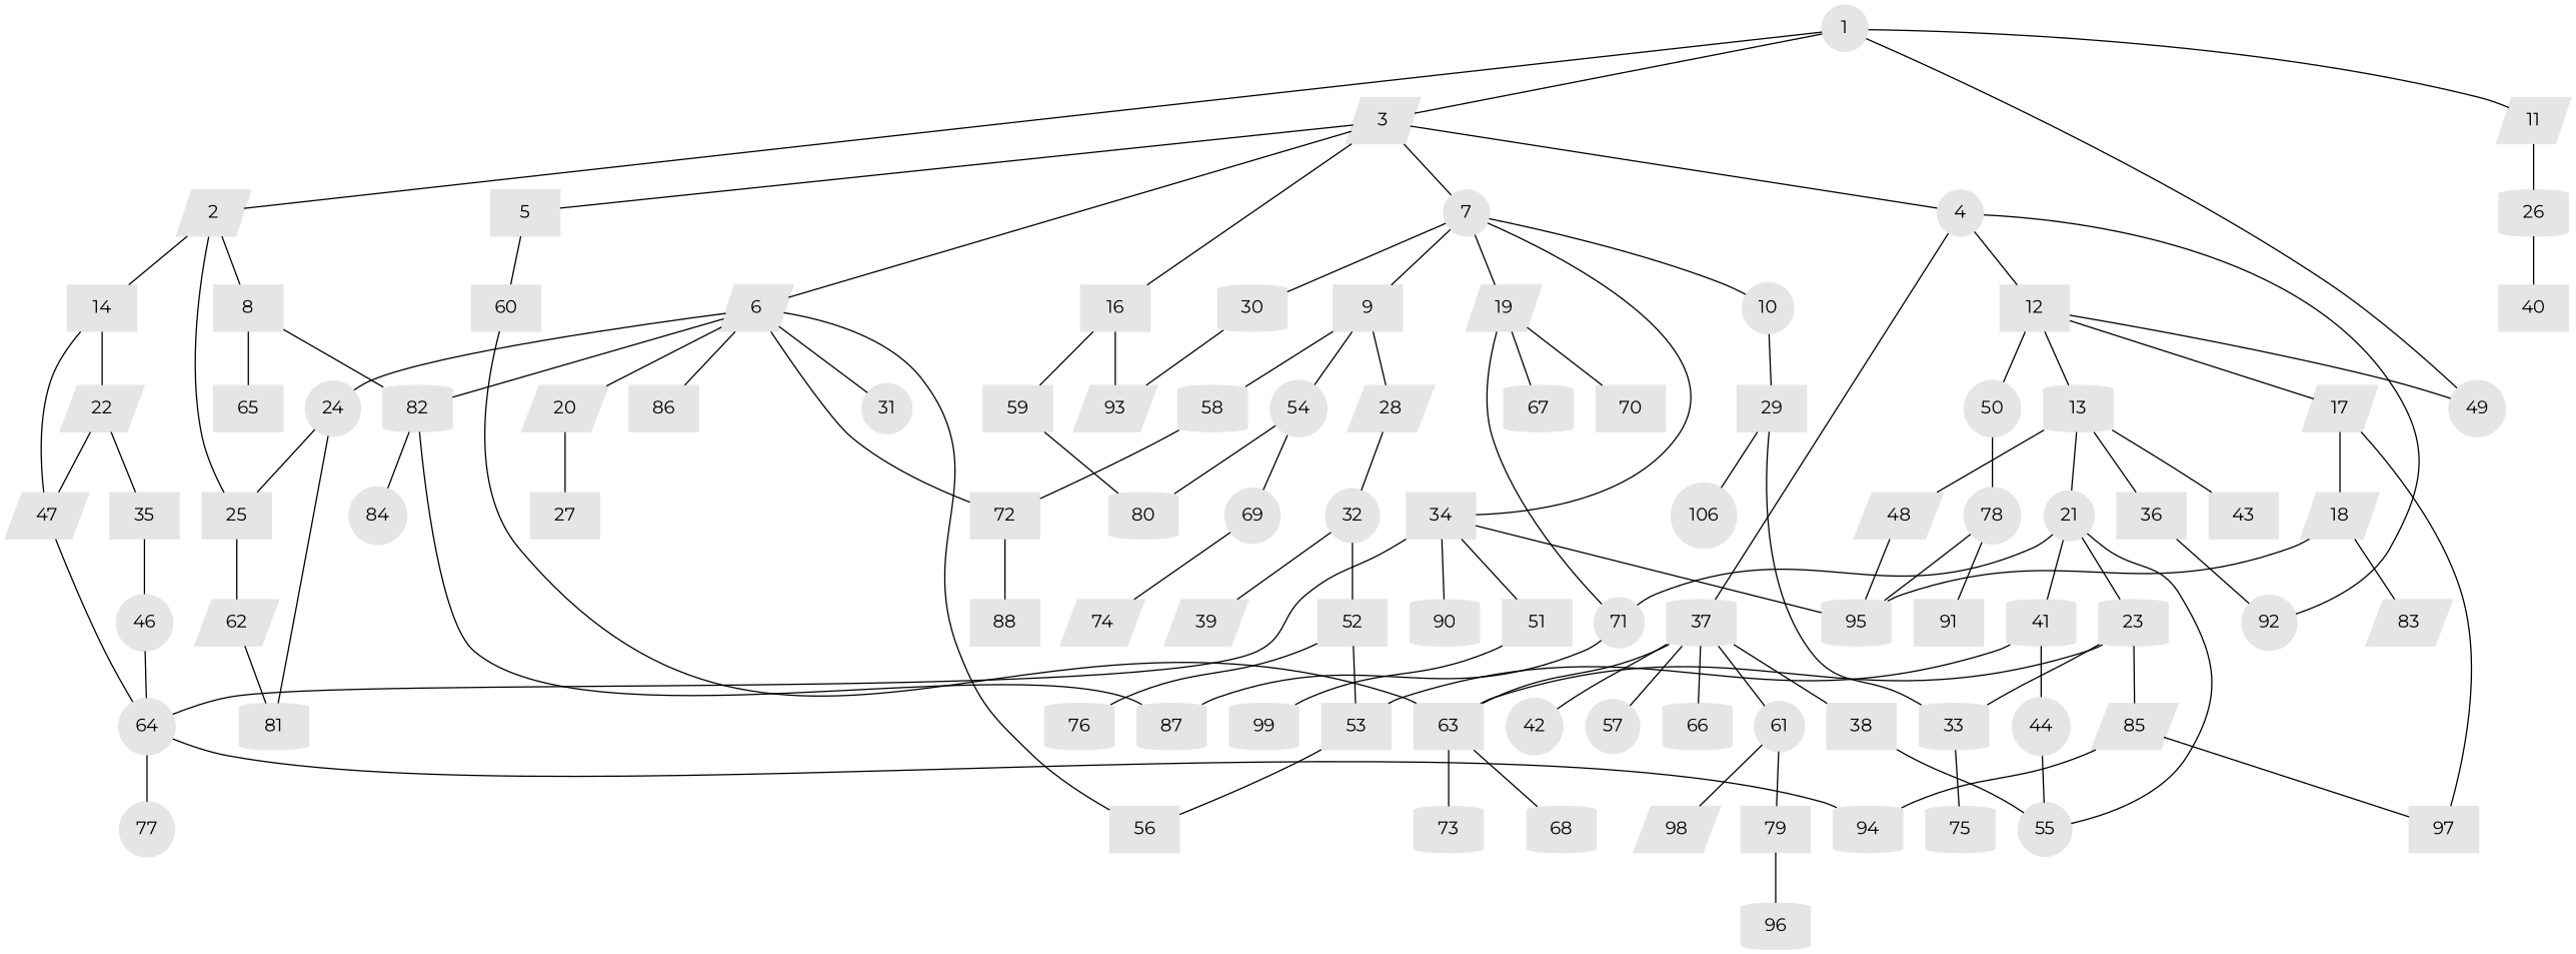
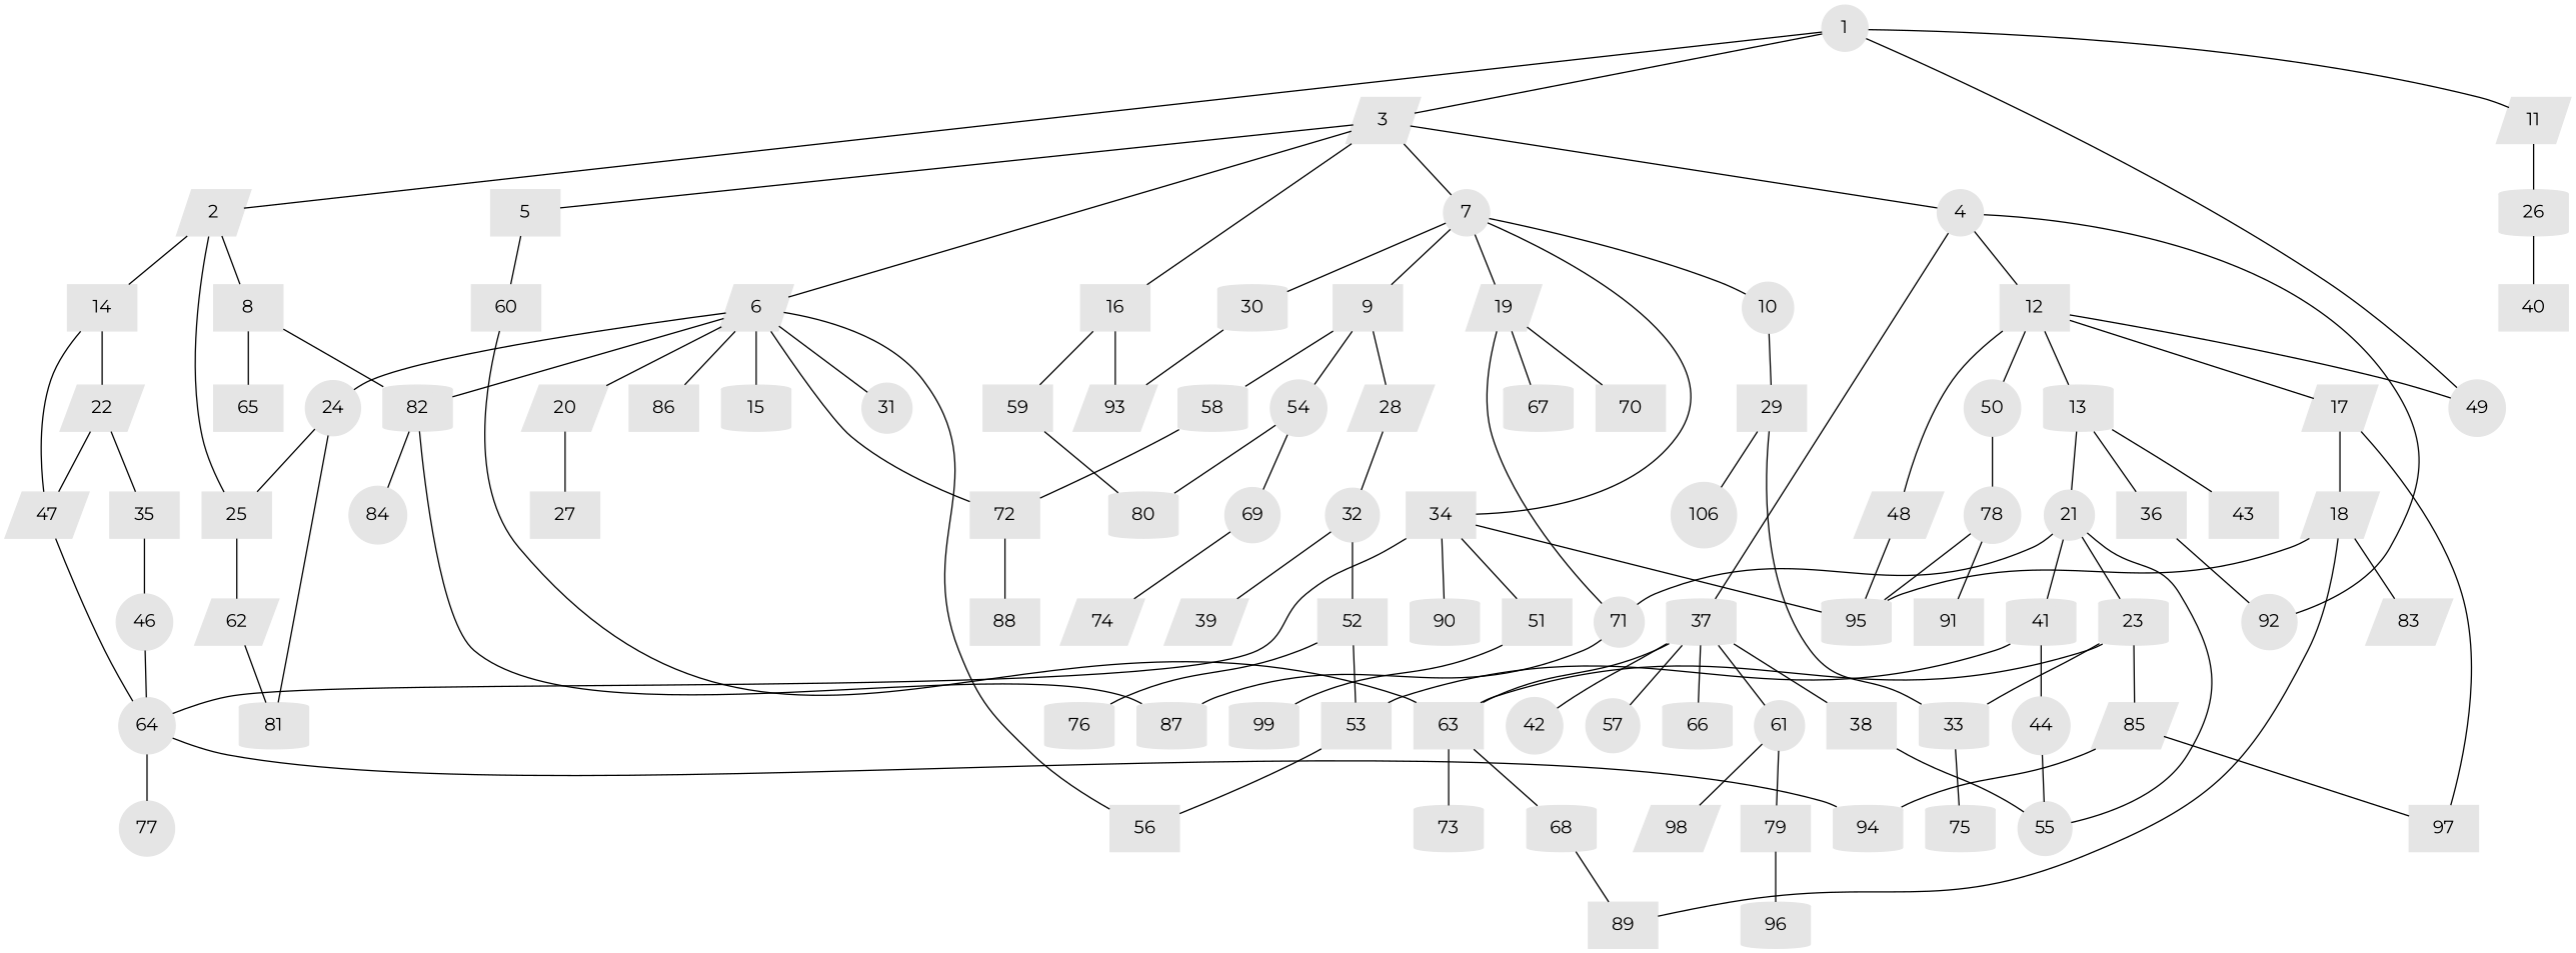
  graph {
    fontname=Montserrat
    node [color=gray90 fontname=Montserrat shape=box style=filled]
    edge [fontname=Montserrat]
    1 [shape=circle]
    2 [shape=parallelogram]
    3 [shape=parallelogram]
    11 [shape=parallelogram]
    49 [shape=circle]
    8
    14
    25
    4 [shape=circle]
    5
    6 [shape=parallelogram]
    7 [shape=circle]
    16
    26 [shape=cylinder]
    82 [shape=cylinder]
    65
    22 [shape=parallelogram]
    47 [shape=parallelogram]
    62 [shape=parallelogram]
    12
    37 [shape=cylinder]
    92 [shape=circle]
    60
+   15 [shape=cylinder]
    20 [shape=parallelogram]
    24 [shape=circle]
    31 [shape=circle]
    56
    72
    86
    9
    10 [shape=circle]
    19 [shape=parallelogram]
    30 [shape=cylinder]
    34
    59
    93 [shape=parallelogram]
    13 [shape=cylinder]
    17 [shape=parallelogram]
    48 [shape=parallelogram]
    50 [shape=circle]
    63
    38
    42 [shape=circle]
    57 [shape=circle]
    61 [shape=circle]
    66 [shape=cylinder]
    27
    81 [shape=cylinder]
    88
    87 [shape=cylinder]
    84 [shape=circle]
    28 [shape=parallelogram]
    54 [shape=circle]
    58 [shape=cylinder]
    29
    67 [shape=cylinder]
    70
    71 [shape=circle]
    95 [shape=cylinder]
    51
    64 [shape=circle]
    90 [shape=cylinder]
    32 [shape=circle]
    69 [shape=circle]
    80 [shape=cylinder]
    33 [shape=cylinder]
    n68 [label=106 shape=circle]
    40
    21 [shape=circle]
    36
    43
    18 [shape=parallelogram]
    97
    78 [shape=circle]
    23 [shape=cylinder]
    41 [shape=cylinder]
    55 [shape=circle]
    35
    83 [shape=parallelogram]
+   89
    85 [shape=parallelogram]
    44 [shape=circle]
    53
    46 [shape=circle]
    75 [shape=cylinder]
    68 [shape=cylinder]
    73 [shape=cylinder]
    94 [shape=cylinder]
    39 [shape=parallelogram]
    52
    76 [shape=cylinder]
    99 [shape=cylinder]
    77 [shape=circle]
    79
    98 [shape=parallelogram]
    91
    74 [shape=parallelogram]
    96 [shape=cylinder]
    1 -- 2
    1 -- 3
    1 -- 11
    1 -- 49
    2 -- 8
    2 -- 14
    2 -- 25
    3 -- 4
    3 -- 5
    3 -- 6
    3 -- 7
    3 -- 16
    11 -- 26
    8 -- 82
    8 -- 65
    14 -- 22
    14 -- 47
    25 -- 62
    4 -- 12
    4 -- 37
    4 -- 92
    5 -- 60
    6 -- 82
+   6 -- 15
    6 -- 20
    6 -- 24
    6 -- 31
    6 -- 56
    6 -- 72
    6 -- 86
    7 -- 9
    7 -- 10
    7 -- 19
    7 -- 30
    7 -- 34
    16 -- 59
    16 -- 93
    26 -- 40
    82 -- 87
    82 -- 84
    22 -- 47
    22 -- 35
    47 -- 64
    62 -- 81
    12 -- 49
    12 -- 13
    12 -- 17
-   13 -- 48
+   12 -- 48
    12 -- 50
    37 -- 63
    37 -- 38
    37 -- 42
    37 -- 57
    37 -- 61
    37 -- 66
    60 -- 63
    20 -- 27
    24 -- 25
    24 -- 81
    72 -- 88
    9 -- 28
    9 -- 54
    9 -- 58
    10 -- 29
    19 -- 67
    19 -- 70
    19 -- 71
    30 -- 93
    34 -- 95
    34 -- 51
    34 -- 64
    34 -- 90
    59 -- 80
    13 -- 21
    13 -- 36
    13 -- 43
    17 -- 18
    17 -- 97
    48 -- 95
    50 -- 78
    63 -- 68
    63 -- 73
    38 -- 55
    61 -- 79
    61 -- 98
    28 -- 32
    54 -- 69
    54 -- 80
    58 -- 72
    29 -- 33
    29 -- n68
    71 -- 87
    51 -- 99
    64 -- 94
    64 -- 77
    32 -- 39
    32 -- 52
    69 -- 74
    33 -- 75
    21 -- 71
    21 -- 23
    21 -- 41
    21 -- 55
    36 -- 92
    18 -- 95
    18 -- 83
+   18 -- 89
    78 -- 95
    78 -- 91
    23 -- 63
    23 -- 33
    23 -- 85
    41 -- 44
    41 -- 53
    35 -- 46
    85 -- 97
    85 -- 94
    44 -- 55
    53 -- 56
    46 -- 64
+   68 -- 89
    52 -- 53
    52 -- 76
    79 -- 96
  }
